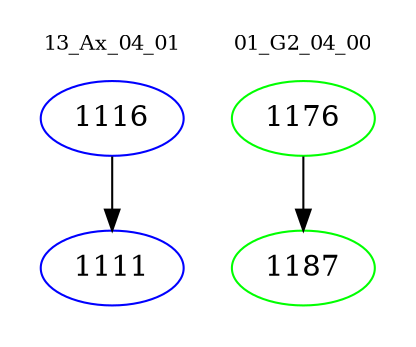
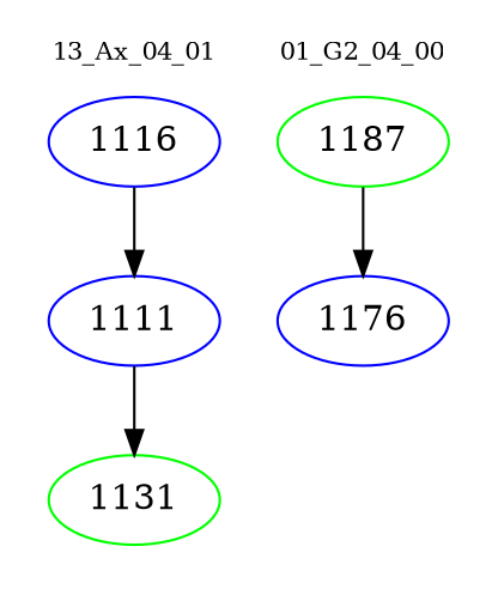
  digraph {
    node [color=blue]
    edge [color=black]
    n1 [label=1116]
    n2 [label=1111]
-   n4 [color=green label=1176]
+   n3 [color=green label=1131]
+   n4 [label=1176]
    n5 [color=green label=1187]
    subgraph cluster_1 {
      color=white
      fontsize=10
      label="13_Ax_04_01"
      n1
      n2
+     n3
    }
    subgraph cluster_2 {
      color=white
      fontsize=10
      label="01_G2_04_00"
      n4
      n5
    }
    n1 -> n2
-   n4 -> n5
+   n2 -> n3
+   n5 -> n4
  }
